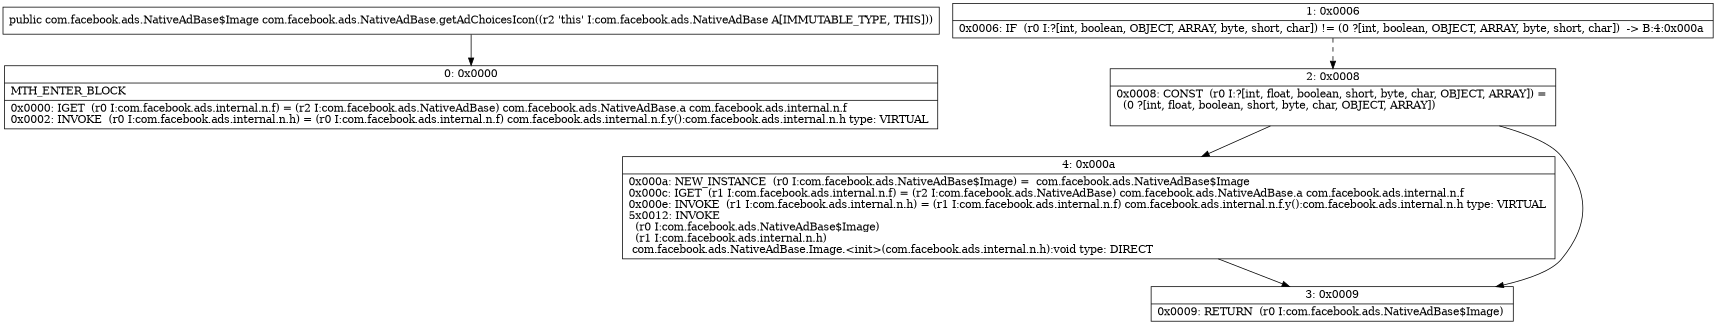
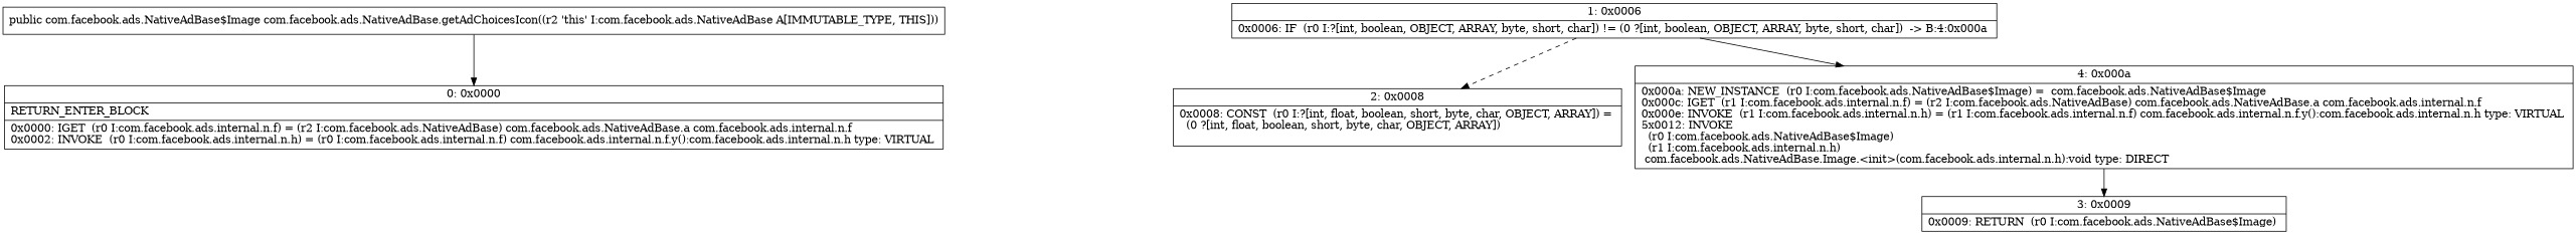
  digraph {
    node [shape=record]
-   n1 [label="{0\:\ 0x0000|MTH_ENTER_BLOCK\l|0x0000: IGET  (r0 I:com.facebook.ads.internal.n.f) = (r2 I:com.facebook.ads.NativeAdBase) com.facebook.ads.NativeAdBase.a com.facebook.ads.internal.n.f \l0x0002: INVOKE  (r0 I:com.facebook.ads.internal.n.h) = (r0 I:com.facebook.ads.internal.n.f) com.facebook.ads.internal.n.f.y():com.facebook.ads.internal.n.h type: VIRTUAL \l}"]
+   n1 [label="{0\:\ 0x0000|RETURN_ENTER_BLOCK\l|0x0000: IGET  (r0 I:com.facebook.ads.internal.n.f) = (r2 I:com.facebook.ads.NativeAdBase) com.facebook.ads.NativeAdBase.a com.facebook.ads.internal.n.f \l0x0002: INVOKE  (r0 I:com.facebook.ads.internal.n.h) = (r0 I:com.facebook.ads.internal.n.f) com.facebook.ads.internal.n.f.y():com.facebook.ads.internal.n.h type: VIRTUAL \l}"]
    n2 [label="{1\:\ 0x0006|0x0006: IF  (r0 I:?[int, boolean, OBJECT, ARRAY, byte, short, char]) != (0 ?[int, boolean, OBJECT, ARRAY, byte, short, char])  \-\> B:4:0x000a \l}"]
    n3 [label="{2\:\ 0x0008|0x0008: CONST  (r0 I:?[int, float, boolean, short, byte, char, OBJECT, ARRAY]) = \l  (0 ?[int, float, boolean, short, byte, char, OBJECT, ARRAY])\l \l}"]
    n4 [label="{4\:\ 0x000a|0x000a: NEW_INSTANCE  (r0 I:com.facebook.ads.NativeAdBase$Image) =  com.facebook.ads.NativeAdBase$Image \l0x000c: IGET  (r1 I:com.facebook.ads.internal.n.f) = (r2 I:com.facebook.ads.NativeAdBase) com.facebook.ads.NativeAdBase.a com.facebook.ads.internal.n.f \l0x000e: INVOKE  (r1 I:com.facebook.ads.internal.n.h) = (r1 I:com.facebook.ads.internal.n.f) com.facebook.ads.internal.n.f.y():com.facebook.ads.internal.n.h type: VIRTUAL \l5x0012: INVOKE  \l  (r0 I:com.facebook.ads.NativeAdBase$Image)\l  (r1 I:com.facebook.ads.internal.n.h)\l com.facebook.ads.NativeAdBase.Image.\<init\>(com.facebook.ads.internal.n.h):void type: DIRECT \l}"]
    n5 [label="{3\:\ 0x0009|0x0009: RETURN  (r0 I:com.facebook.ads.NativeAdBase$Image) \l}"]
    n6 [label="{public com.facebook.ads.NativeAdBase$Image com.facebook.ads.NativeAdBase.getAdChoicesIcon((r2 'this' I:com.facebook.ads.NativeAdBase A[IMMUTABLE_TYPE, THIS])) }"]
    n2 -> n3 [style=dashed]
-   n3 -> n4
-   n3 -> n5
+   n2 -> n4
    n4 -> n5
    n6 -> n1
  }
